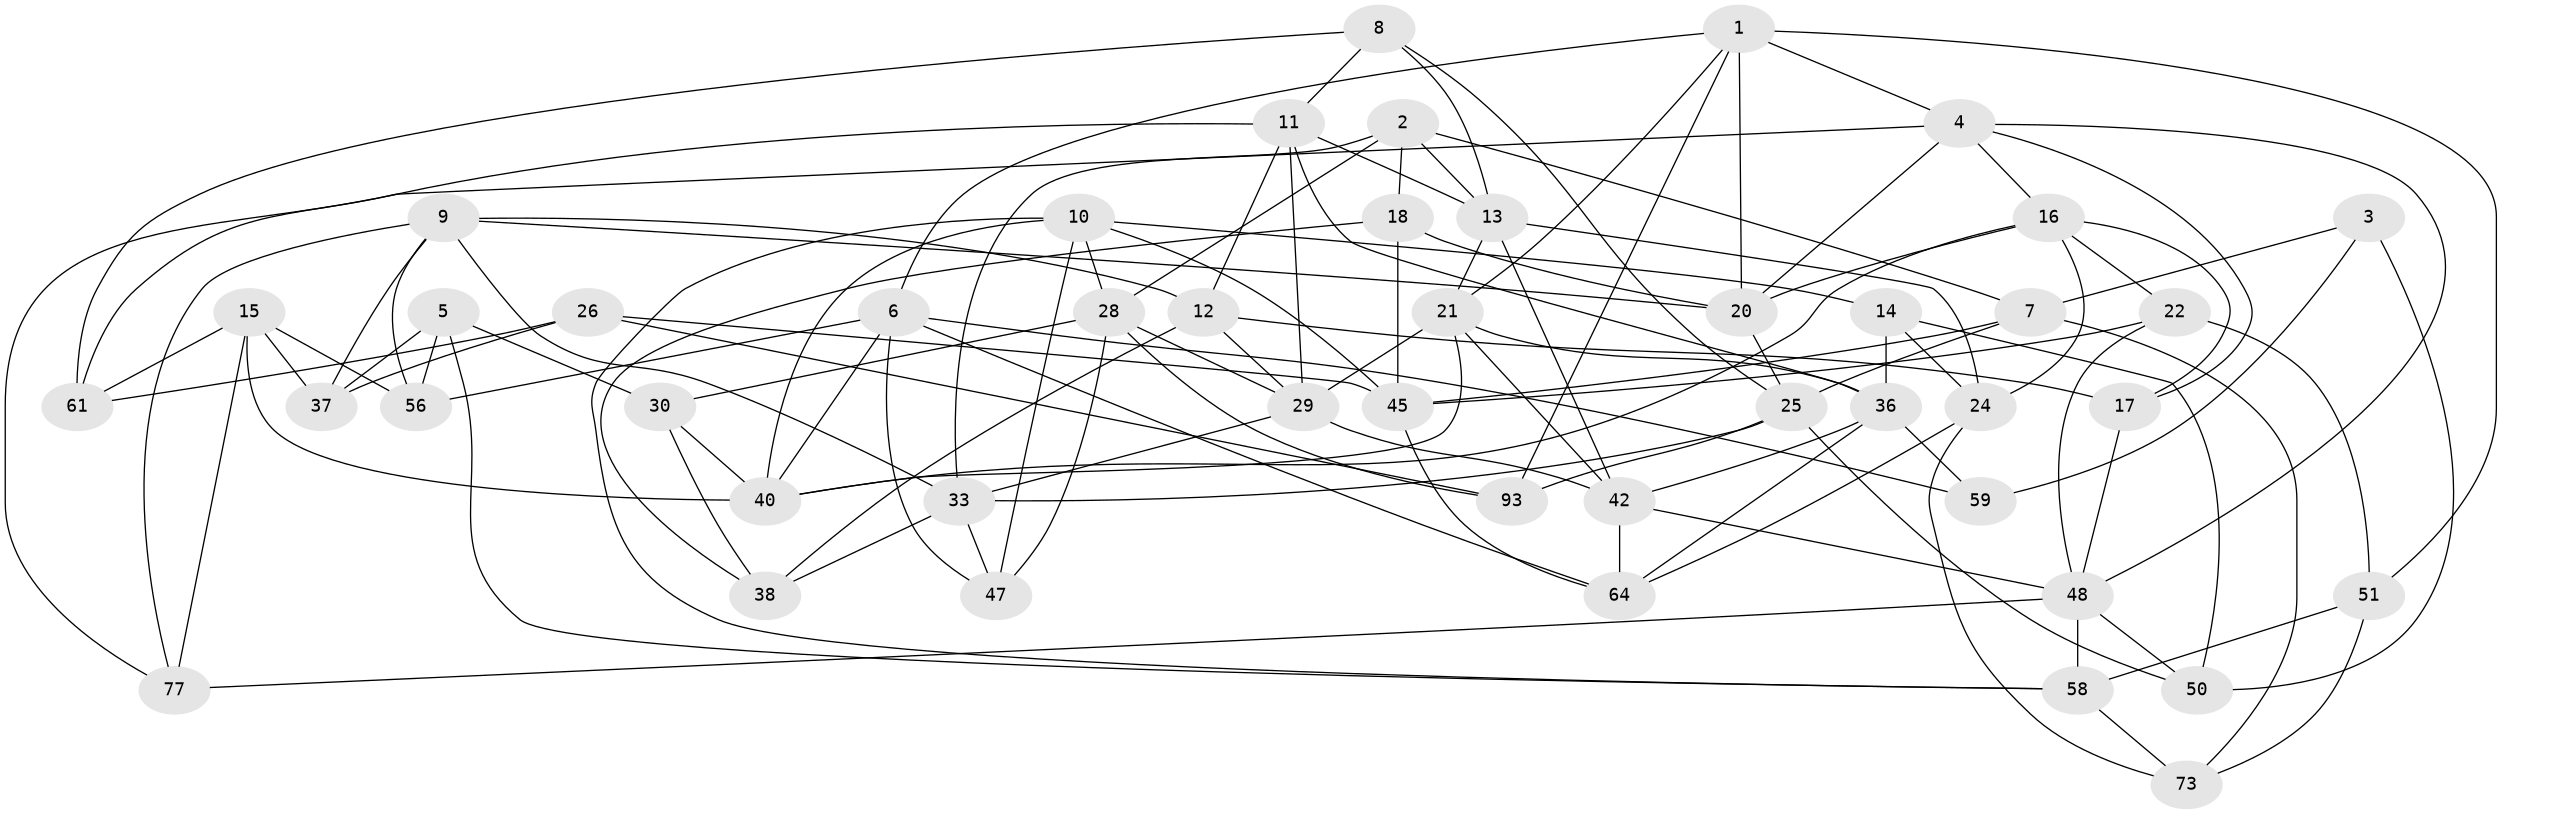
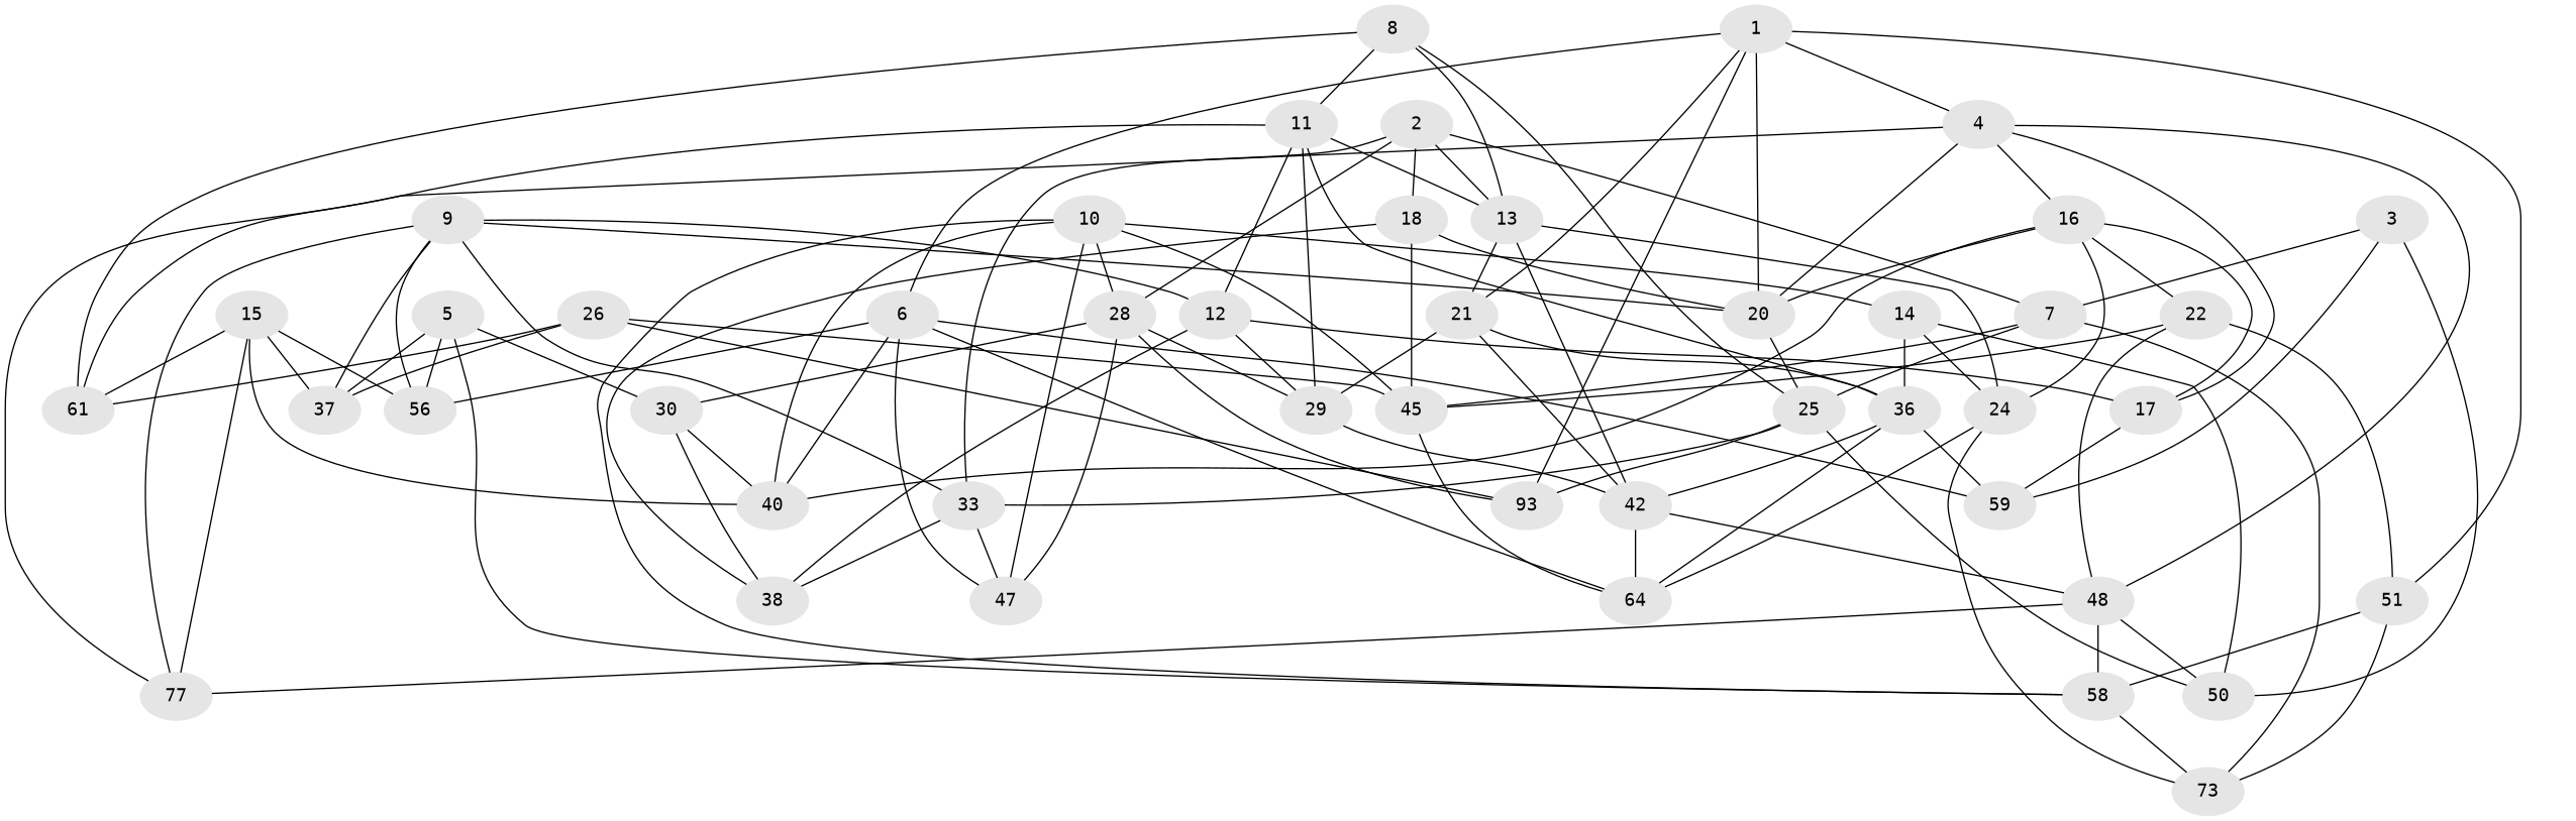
  graph {
    fontname="DejaVu Sans Mono"
    node [color=gray90 fontname="DejaVu Sans Mono" style=filled]
    edge [fontname="DejaVu Sans Mono"]
    1 [super="+46"]
    4 [super="+71"]
    6 [super="+39"]
    20 [super="+52"]
    21 [super="+76"]
    51 [super="+53"]
    n7 [label=93]
    16 [super="+72"]
    17
    48 [super="+67"]
    77
    59
    56
    40 [super="+49"]
    47
    64 [super="+74"]
    25 [super="+78"]
    29 [super="+43"]
    36 [super="+54"]
    42 [super="+69"]
    58
    73
    2 [super="+41"]
    7 [super="+55"]
    13 [super="+44"]
    18
    28 [super="+35"]
    33 [super="+57"]
    45 [super="+66"]
    24 [super="+68"]
    38
    30
    3
    50 [super="+60"]
    22
    5 [super="+31"]
    37
    11 [super="+23"]
    61
    12 [super="+32"]
    8
    9 [super="+70"]
    10 [super="+27"]
    14 [super="+75"]
    15 [super="+62"]
    26 [super="+34"]
    1 -- 4
    1 -- 6
    1 -- 20
    1 -- 21
    1 -- 51
    1 -- n7
    4 -- 20
    4 -- 16
    4 -- 17
    4 -- 48
    4 -- 77
    6 -- 59
    6 -- 56
    6 -- 40
    6 -- 47
    6 -- 64
    20 -- 25
-   21 -- 40
    21 -- 29
    21 -- 36
    21 -- 42
    51 -- 58
    51 -- 73
    16 -- 20
    16 -- 17
    16 -- 40
    16 -- 24
    16 -- 22
-   17 -- 48
+   17 -- 59
    48 -- 77
    48 -- 58
    48 -- 50
    25 -- n7
    25 -- 33
    25 -- 50
    29 -- 42
-   29 -- 33
    36 -- 59
    36 -- 64
    36 -- 42
    42 -- 48
    42 -- 64
    58 -- 73
    2 -- 7 [weight=2]
    2 -- 13
    2 -- 18
    2 -- 28
    2 -- 33
    7 -- 25
    7 -- 73
    7 -- 45
    13 -- 21
    13 -- 42
    13 -- 24
    18 -- 20
    18 -- 45
    18 -- 38
    28 -- n7
    28 -- 47
    28 -- 29
    28 -- 30
    33 -- 47
    33 -- 38
    45 -- 64
    24 -- 64
    24 -- 73
    30 -- 40
    30 -- 38
    3 -- 59
    3 -- 7
    3 -- 50
    22 -- 51
    22 -- 48
    22 -- 45
    5 -- 56
    5 -- 58
    5 -- 30
    5 -- 37
    11 -- 29
    11 -- 36
    11 -- 13
    11 -- 61
    11 -- 12
    12 -- 17
    12 -- 29
    12 -- 38
    8 -- 25
    8 -- 13
    8 -- 11
    8 -- 61
    9 -- 20
    9 -- 77
    9 -- 56
    9 -- 33
    9 -- 37
    9 -- 12
    10 -- 40
    10 -- 47
    10 -- 58
    10 -- 28
    10 -- 45
    10 -- 14
    14 -- 36
    14 -- 24 [weight=2]
    14 -- 50 [weight=2]
    15 -- 77
    15 -- 56
    15 -- 40
    15 -- 37
    15 -- 61
    26 -- n7
    26 -- 45
    26 -- 37
    26 -- 61
  }
